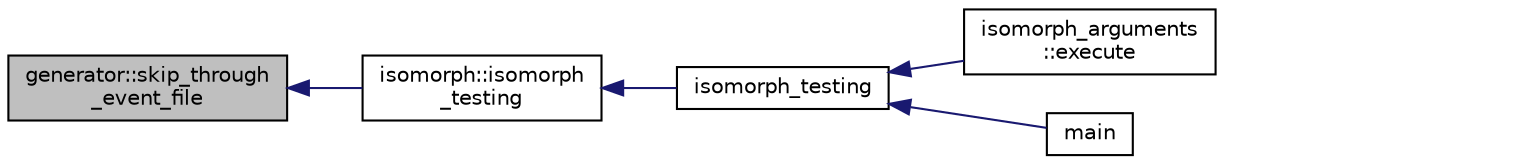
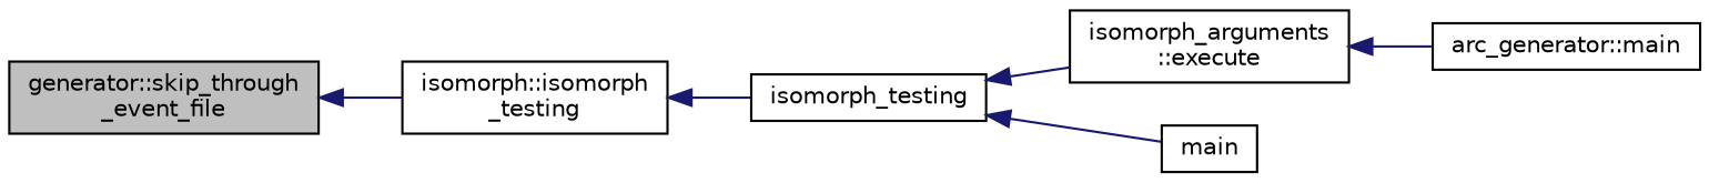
  digraph {
    rankdir=LR
    node [color=black fillcolor=white fontname=Helvetica fontsize=10 shape=record style=filled]
    edge [color=midnightblue dir=back fontname=Helvetica fontsize=10 labelfontname=Helvetica labelfontsize=10 style=solid]
    n1 [fillcolor=grey75 fontcolor=black height=0.2 label="generator::skip_through\l_event_file" width=0.4]
    n2 [height=0.2 label="isomorph::isomorph\l_testing" width=0.4]
    n3 [height=0.2 label=isomorph_testing width=0.4]
    n4 [height=0.2 label="isomorph_arguments\l::execute" width=0.4]
    n5 [height=0.2 label=main width=0.4]
+   n6 [height=0.2 label="arc_generator::main" width=0.4]
    n1 -> n2
    n2 -> n3
    n3 -> n4
    n3 -> n5
+   n4 -> n6
  }
